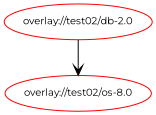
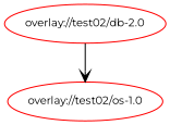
  digraph {
    compound=true
    concentrate=true
    newrank=true
    rankdir=TD
    fontname=Montserrat
    node [color=red fontname=Montserrat fontsize=10]
    "overlay://test02/db-2.0"
-   "overlay://test02/os-1.0" [label="overlay://test02/os-8.0"]
+   "overlay://test02/os-1.0"
    "overlay://test02/db-2.0" -> "overlay://test02/os-1.0" [arrowhead=vee fontname=Montserrat]
  }
